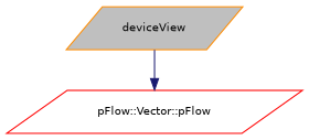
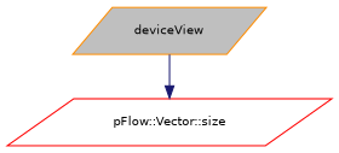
  digraph {
    rankdir=TB
    node [fontname=Helvetica fontsize=10 shape=parallelogram style=filled]
    n1 [color=darkorange fillcolor=grey75 fontcolor=black height=0.2 label=deviceView width=0.4]
-   n2 [color=red fillcolor=white height=0.2 label="pFlow::Vector::pFlow" width=0.4]
+   n2 [color=red fillcolor=white height=0.2 label="pFlow::Vector::size" width=0.4]
    n1 -> n2 [color=midnightblue fontname=Helvetica fontsize=10 labelfontname=Helvetica labelfontsize=10 style=solid]
  }
